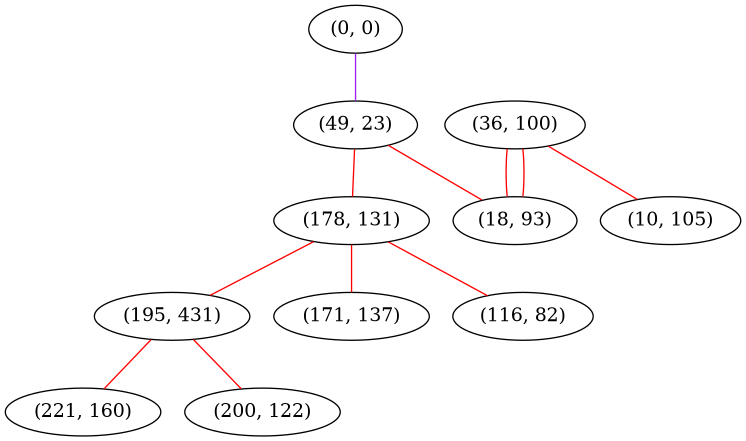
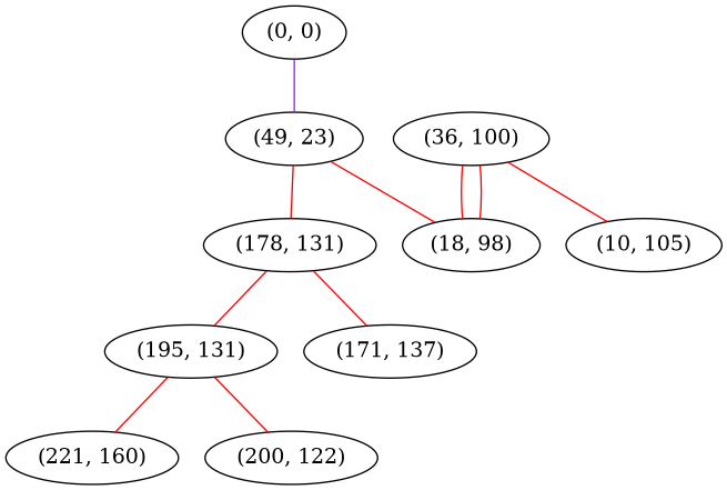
  graph {
    edge [color=red weight=1]
    "(0, 0)"
    "(49, 23)"
    "(178, 131)"
-   "(18, 98)" [label="(18, 93)"]
-   "(195, 131)" [label="(195, 431)"]
+   "(18, 98)"
+   "(195, 131)"
    "(171, 137)"
-   "(116, 82)"
    "(221, 160)"
    "(200, 122)"
    n10 [label="(36, 100)"]
    "(10, 105)"
    "(0, 0)" -- "(49, 23)" [color=purple weight=4]
    "(49, 23)" -- "(178, 131)"
    "(49, 23)" -- "(18, 98)"
    "(178, 131)" -- "(195, 131)"
    "(178, 131)" -- "(171, 137)"
-   "(178, 131)" -- "(116, 82)"
    "(195, 131)" -- "(221, 160)"
    "(195, 131)" -- "(200, 122)"
    n10 -- "(18, 98)"
    n10 -- "(18, 98)"
    n10 -- "(10, 105)"
  }
